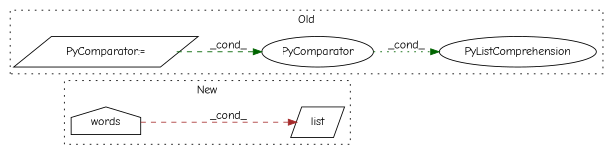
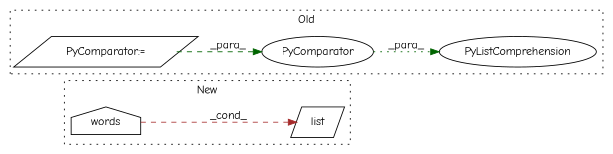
  digraph {
    fontname="Comic Neue"
    rankdir=LR
    node [a=32 fontname="Comic Neue" l=72 s=2319 shape=parallelogram]
    edge [color=darkgreen fontname="Comic Neue" style=dashed]
    n1 [l="6,1" label=words s="2101,2123" shape=house]
    n2 [l="5,1" label=list s="2088,2124"]
    n3 [a=113 label=PyComparator shape=ellipse]
    n4 [a=109 l=149 label=PyListComprehension s=2250 shape=ellipse]
    n5 [a=7 label="PyComparator:="]
    subgraph cluster_1 {
      label=New
      style=dotted
      n1
      n2
    }
    subgraph cluster_2 {
      label=Old
      style=dotted
      n3
      n4
      n5
    }
    n1 -> n2 [color=brown label=_cond_]
-   n3 -> n4 [label=_cond_ style=dotted]
-   n5 -> n3 [label=_cond_]
+   n3 -> n4 [label=_para_ style=dotted]
+   n5 -> n3 [label=_para_]
  }
